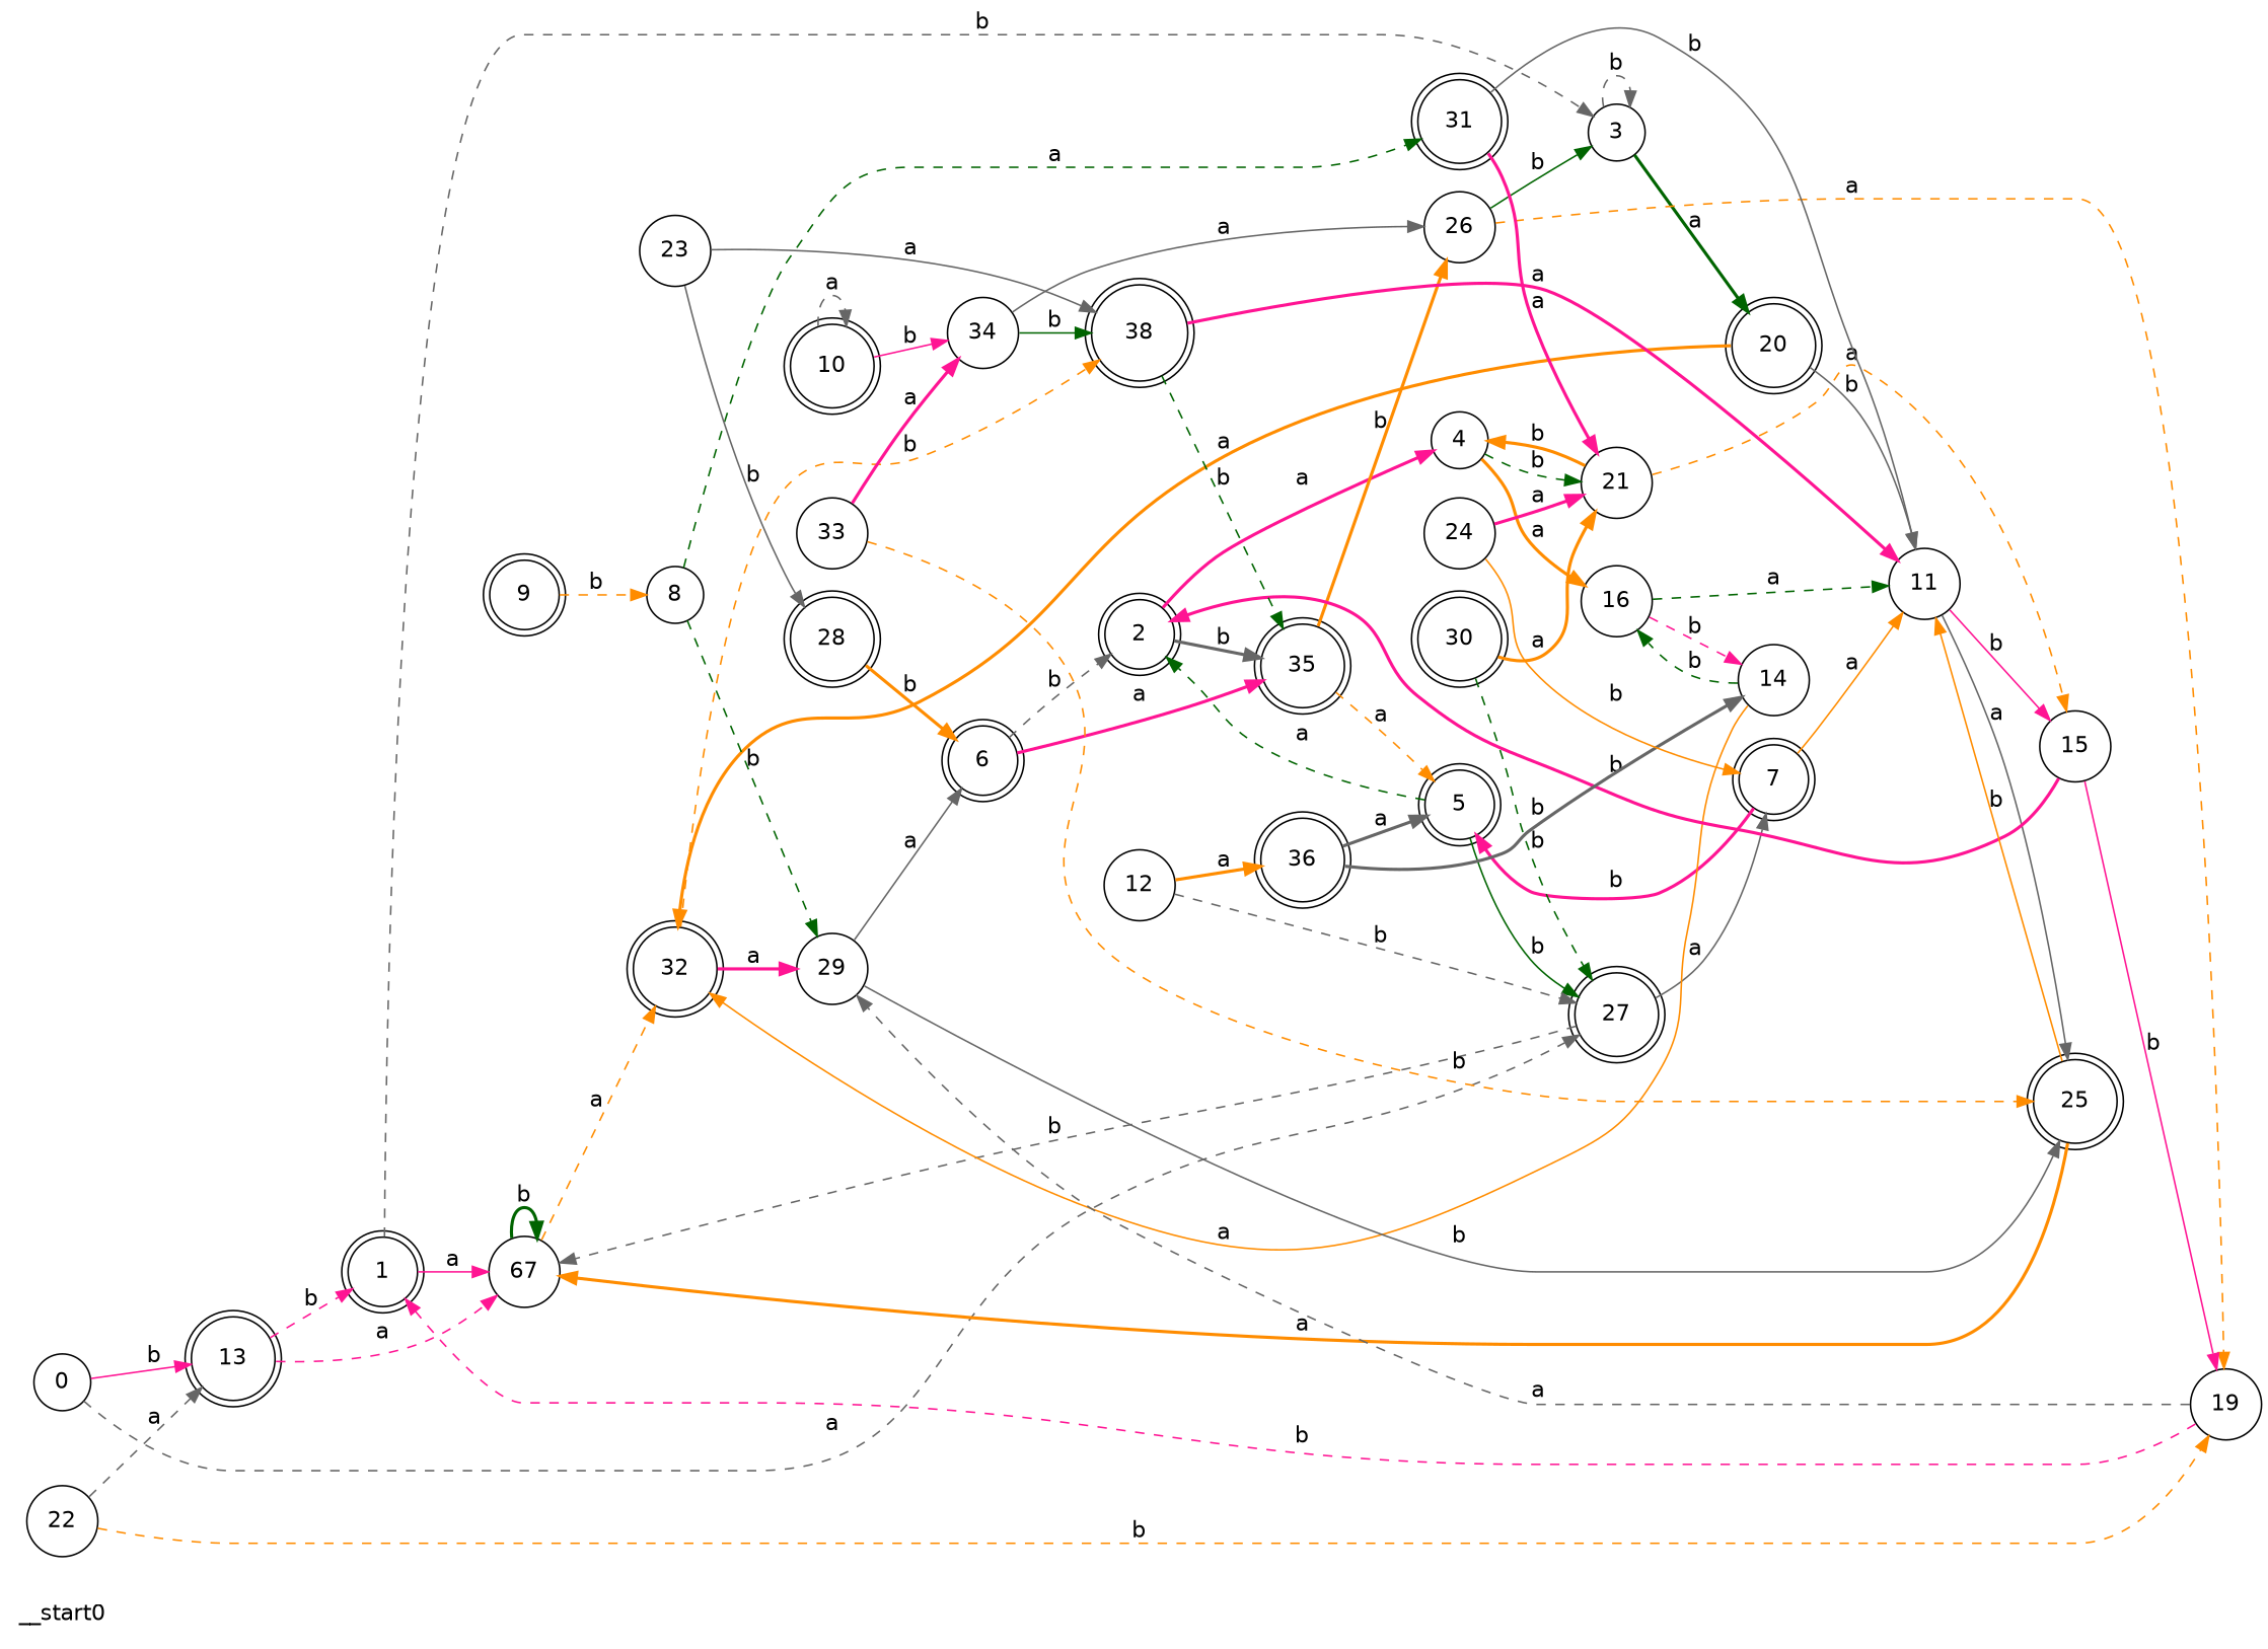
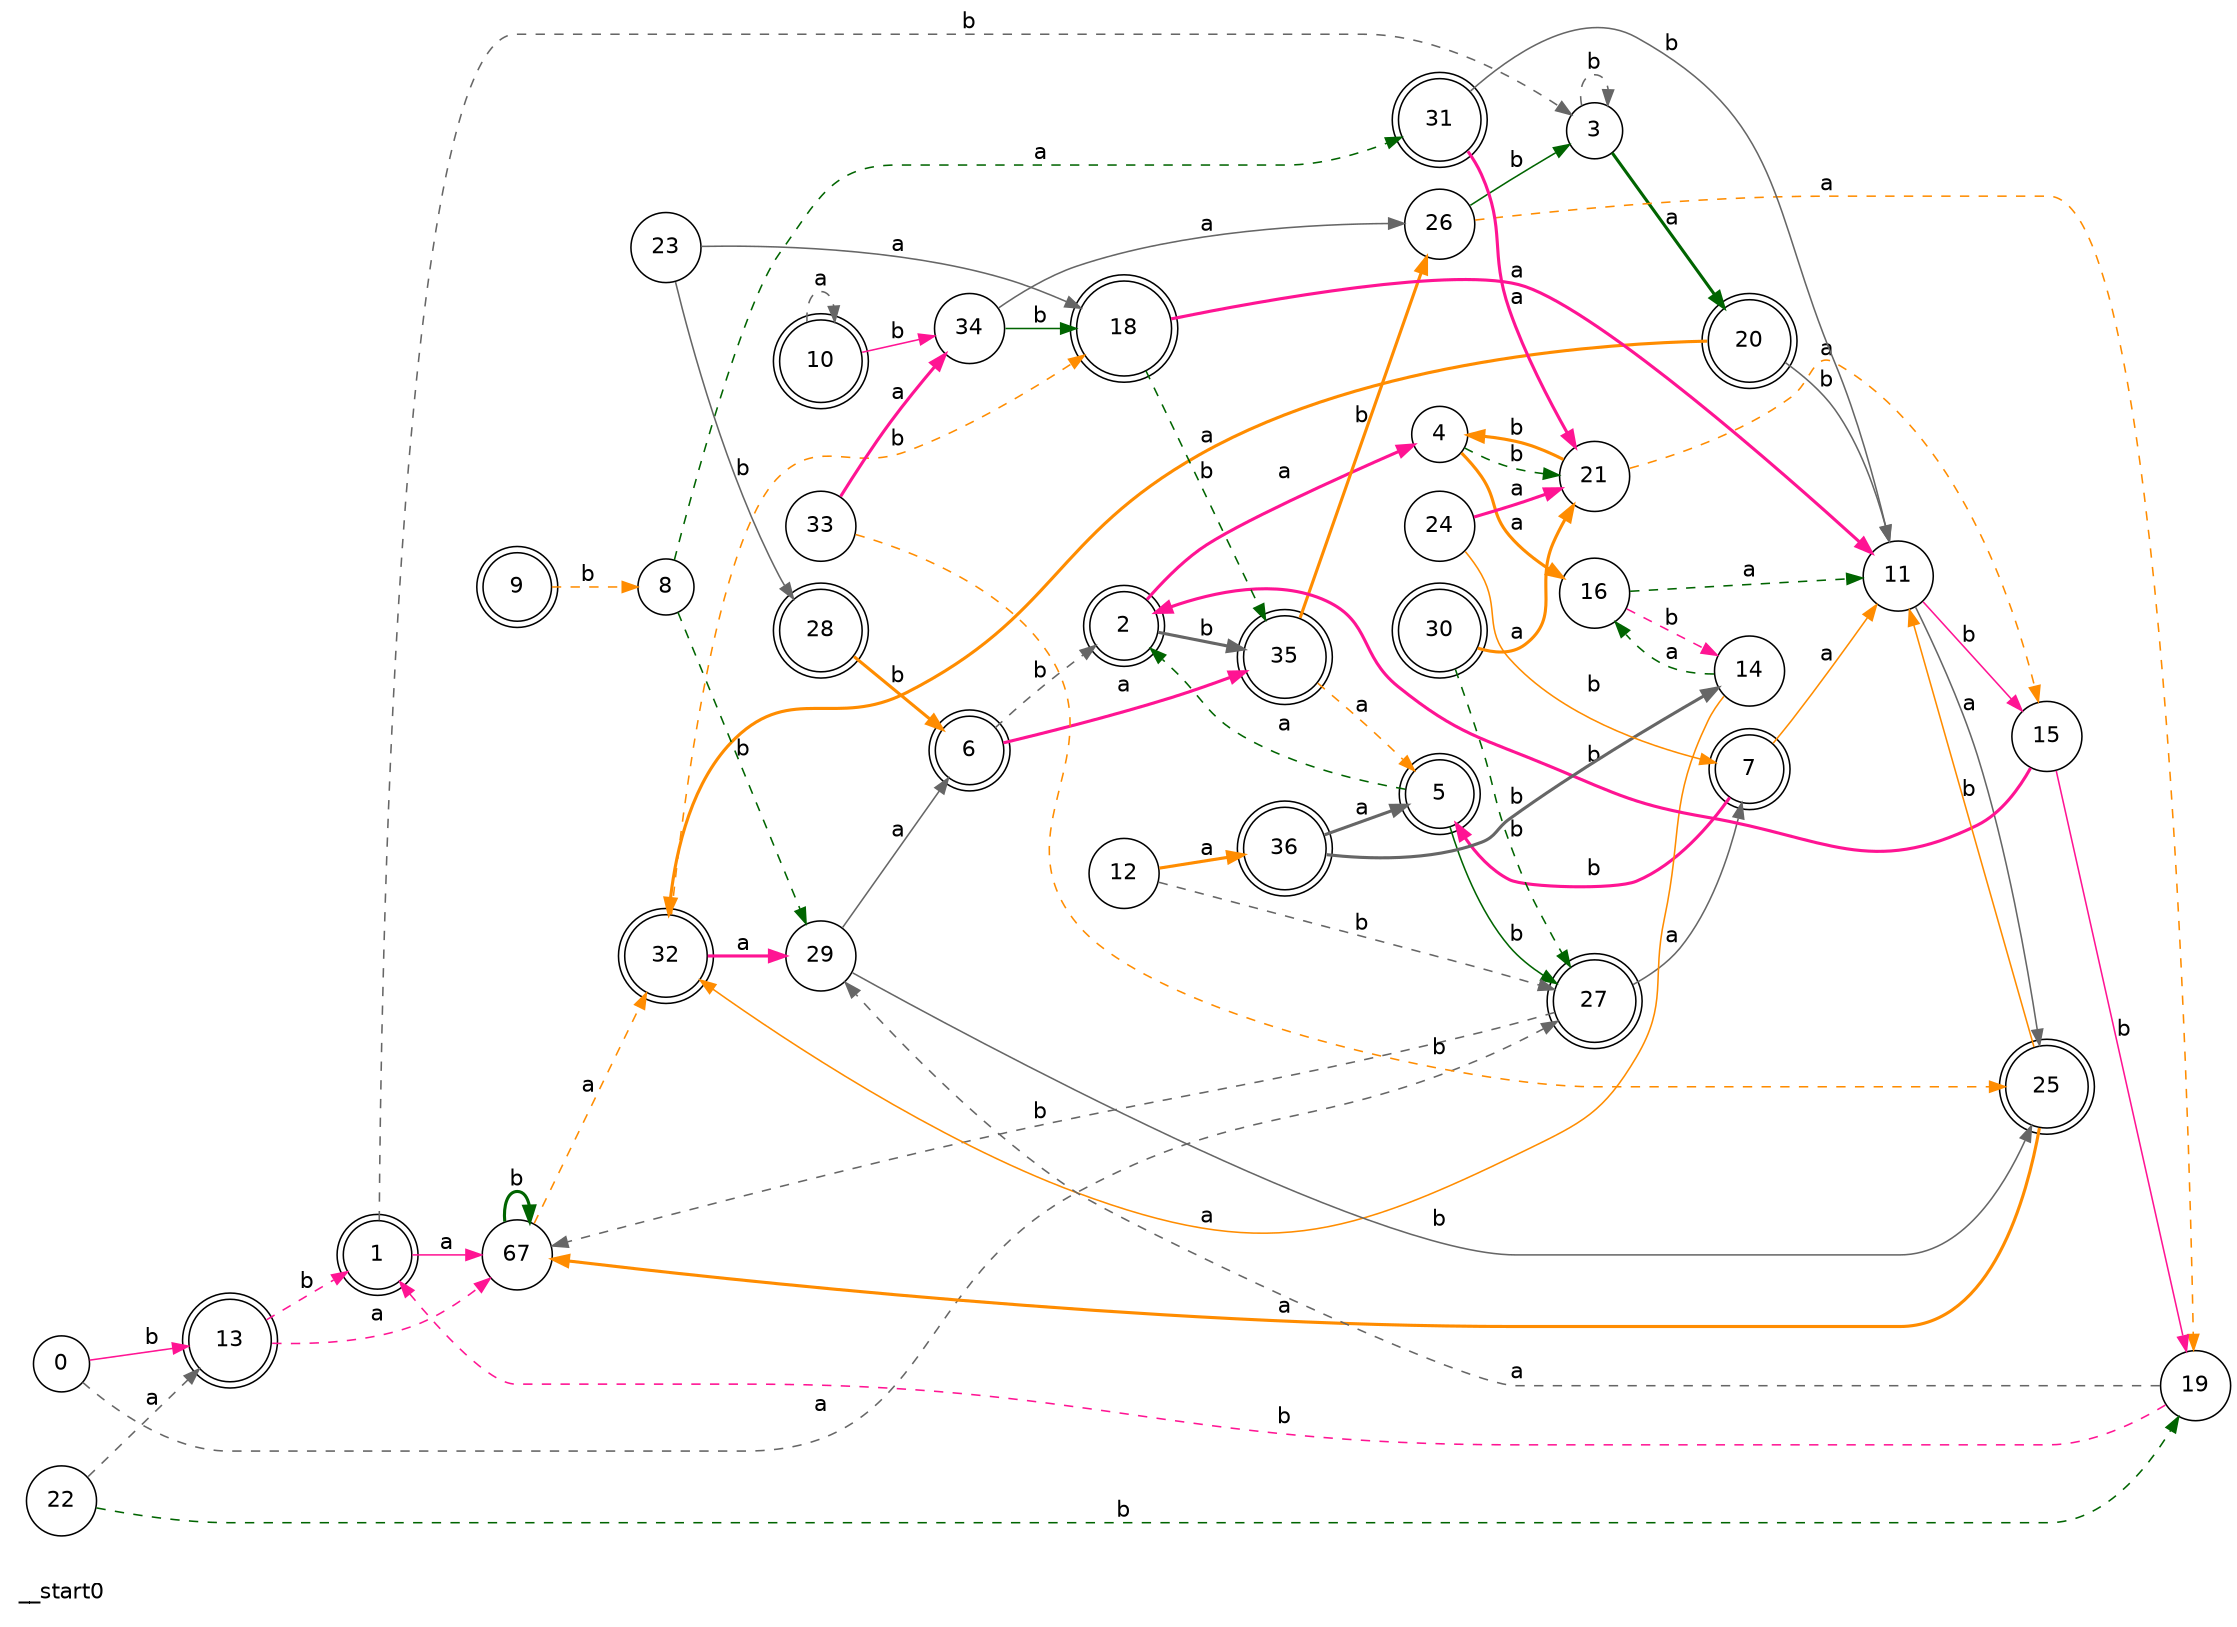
  digraph {
    fontname="DejaVu Sans"
    rankdir=LR
    node [fontname="DejaVu Sans" shape=circle color=black fillcolor=white style=filled]
    edge [color=gray40 fontname="DejaVu Sans" style=dashed]
    __start0 [shape=none color="" fillcolor="" style=""]
    n2 [label=0]
    n3 [label=13 shape=doublecircle style="rounded,filled"]
    n4 [label=27 shape=doublecircle style="rounded,filled"]
    n5 [label=1 shape=doublecircle style="rounded,filled"]
    n6 [label=67]
    n7 [label=7 shape=doublecircle style="rounded,filled"]
    n8 [label=3]
    n9 [label=20 shape=doublecircle style="rounded,filled"]
    n10 [label=32 shape=doublecircle style="rounded,filled"]
    n11 [label=2 shape=doublecircle style="rounded,filled"]
    n12 [label=4]
    n13 [label=35 shape=doublecircle style="rounded,filled"]
    n14 [label=16]
    n15 [label=21]
    n16 [label=5 shape=doublecircle style="rounded,filled"]
    n17 [label=26]
    n18 [label=11]
    n19 [label=14]
    n20 [label=15]
    n21 [label=6 shape=doublecircle style="rounded,filled"]
    n22 [label=25 shape=doublecircle style="rounded,filled"]
    n23 [label=8]
    n24 [label=29]
    n25 [label=31 shape=doublecircle style="rounded,filled"]
    n26 [label=9 shape=doublecircle style="rounded,filled"]
    n27 [label=23]
-   n28 [label=38 shape=doublecircle style="rounded,filled"]
+   n28 [label=18 shape=doublecircle style="rounded,filled"]
    n29 [label=28 shape=doublecircle style="rounded,filled"]
    n30 [label=10 shape=doublecircle style="rounded,filled"]
    n31 [label=34]
    n32 [label=19]
    n33 [label=12]
    n34 [label=36 shape=doublecircle style="rounded,filled"]
    n35 [label=22]
    n36 [label=24]
    n37 [label=30 shape=doublecircle style="rounded,filled"]
    n38 [label=33]
    n2 -> n3 [color=deeppink label=b style=solid]
    n2 -> n4 [label=a]
    n3 -> n5 [color=deeppink label=b]
    n3 -> n6 [color=deeppink label=a]
    n4 -> n6 [label=b]
    n4 -> n7 [label=a style=solid]
    n5 -> n6 [color=deeppink label=a style=solid]
    n5 -> n8 [label=b]
    n6 -> n6 [color=darkgreen label=b style=bold]
    n6 -> n10 [color=darkorange label=a]
    n7 -> n16 [color=deeppink label=b style=bold]
    n7 -> n18 [color=darkorange label=a style=solid]
    n8 -> n8 [label=b]
    n8 -> n9 [color=darkgreen label=a style=bold]
    n9 -> n10 [color=darkorange label=a style=bold]
    n9 -> n18 [label=b style=solid]
    n10 -> n24 [color=deeppink label=a style=bold]
    n10 -> n28 [color=darkorange label=b]
    n11 -> n12 [color=deeppink label=a style=bold]
    n11 -> n13 [label=b style=bold]
    n12 -> n14 [color=darkorange label=a style=bold]
    n12 -> n15 [color=darkgreen label=b]
    n13 -> n16 [color=darkorange label=a]
    n13 -> n17 [color=darkorange label=b style=bold]
    n14 -> n18 [color=darkgreen label=a]
    n14 -> n19 [color=deeppink label=b]
    n15 -> n12 [color=darkorange label=b style=bold]
    n15 -> n20 [color=darkorange label=a]
    n16 -> n4 [color=darkgreen label=b style=solid]
    n16 -> n11 [color=darkgreen label=a]
    n17 -> n8 [color=darkgreen label=b style=solid]
    n17 -> n32 [color=darkorange label=a]
    n18 -> n20 [color=deeppink label=b style=solid]
    n18 -> n22 [label=a style=solid]
    n19 -> n10 [color=darkorange label=a style=solid]
-   n19 -> n14 [color=darkgreen label=b]
+   n19 -> n14 [color=darkgreen label=a]
    n20 -> n11 [color=deeppink label=b style=bold]
    n20 -> n32 [color=deeppink label=b style=solid]
    n21 -> n11 [label=b]
    n21 -> n13 [color=deeppink label=a style=bold]
    n22 -> n6 [color=darkorange label=a style=bold]
    n22 -> n18 [color=darkorange label=b style=solid]
    n23 -> n24 [color=darkgreen label=b]
    n23 -> n25 [color=darkgreen label=a]
    n24 -> n21 [label=a style=solid]
    n24 -> n22 [label=b style=solid]
    n25 -> n15 [color=deeppink label=a style=bold]
    n25 -> n18 [label=b style=solid]
    n26 -> n23 [color=darkorange label=b]
    n27 -> n28 [label=a style=solid]
    n27 -> n29 [label=b style=solid]
    n28 -> n13 [color=darkgreen label=b]
    n28 -> n18 [color=deeppink label=a style=bold]
    n29 -> n21 [color=darkorange label=b style=bold]
    n30 -> n30 [label=a]
    n30 -> n31 [color=deeppink label=b style=solid]
    n31 -> n17 [label=a style=solid]
    n31 -> n28 [color=darkgreen label=b style=solid]
    n32 -> n5 [color=deeppink label=b]
    n32 -> n24 [label=a]
    n33 -> n4 [label=b]
    n33 -> n34 [color=darkorange label=a style=bold]
    n34 -> n16 [label=a style=bold]
    n34 -> n19 [label=b style=bold]
    n35 -> n3 [label=a]
-   n35 -> n32 [color=darkorange label=b]
+   n35 -> n32 [color=darkgreen label=b]
    n36 -> n7 [color=darkorange label=b style=solid]
    n36 -> n15 [color=deeppink label=a style=bold]
    n37 -> n4 [color=darkgreen label=b]
    n37 -> n15 [color=darkorange label=a style=bold]
    n38 -> n22 [color=darkorange label=b]
    n38 -> n31 [color=deeppink label=a style=bold]
  }
